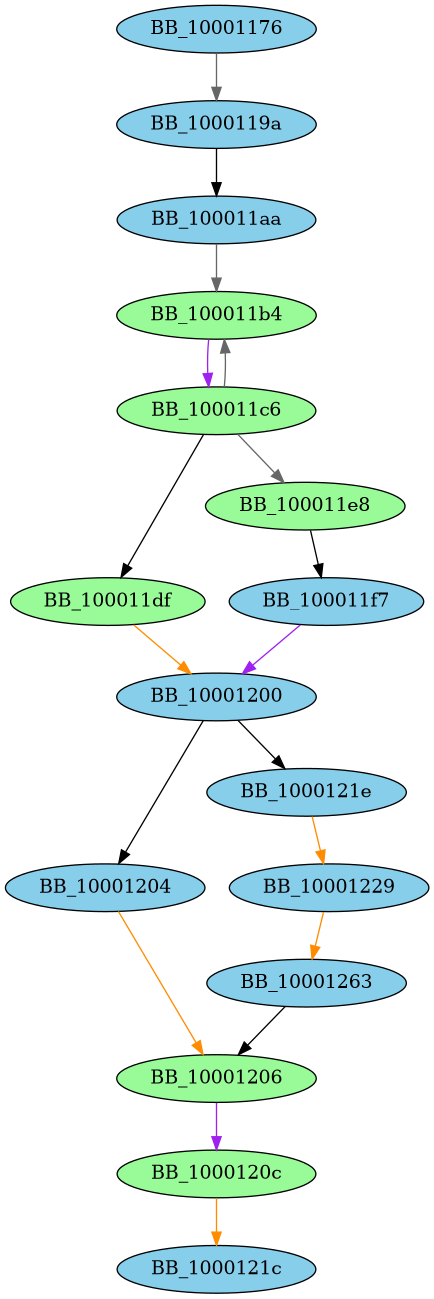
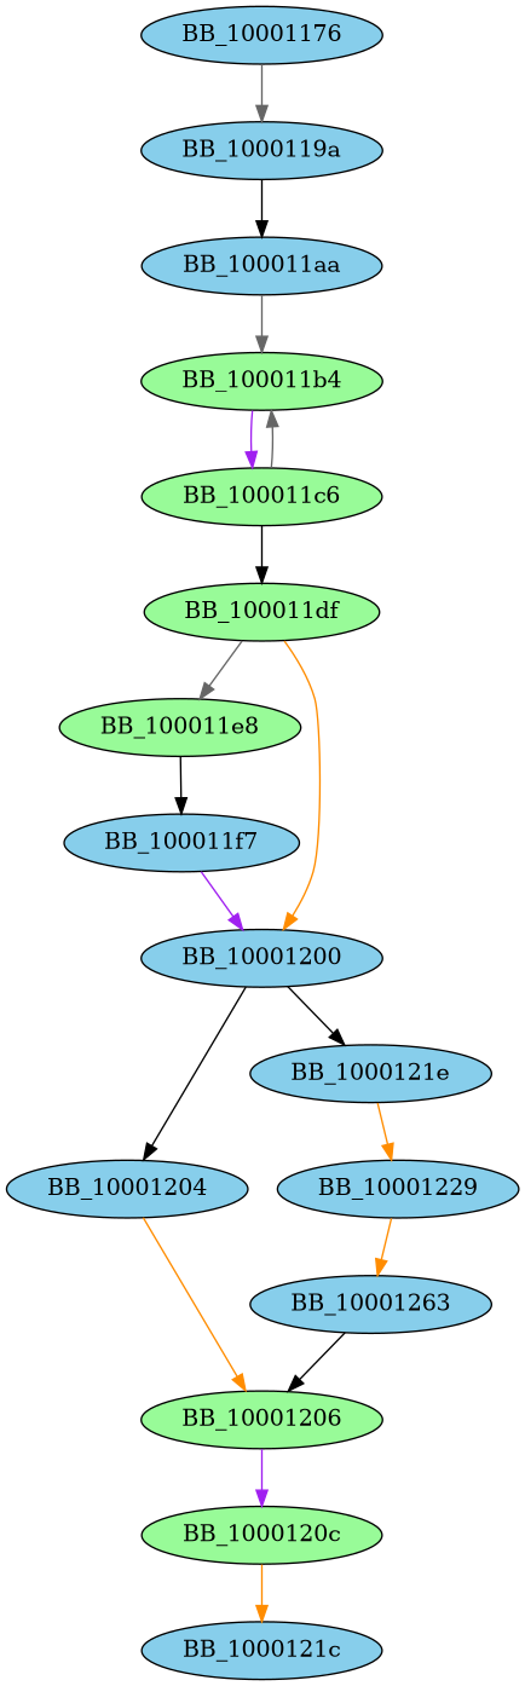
  digraph {
    node [fillcolor=skyblue style=filled]
    edge [color=black]
    BB_10001176
    BB_1000119a
    BB_100011aa
    BB_100011b4 [fillcolor=palegreen]
    BB_100011c6 [fillcolor=palegreen]
    BB_100011df [fillcolor=palegreen]
    BB_100011e8 [fillcolor=palegreen]
    BB_10001200
    BB_100011f7
    BB_10001204
    BB_1000121e
    BB_10001206 [fillcolor=palegreen]
    BB_10001229
    BB_1000120c [fillcolor=palegreen]
    BB_10001263
    BB_1000121c
    BB_10001176 -> BB_1000119a [color=gray40]
    BB_1000119a -> BB_100011aa
    BB_100011aa -> BB_100011b4 [color=gray40]
    BB_100011b4 -> BB_100011c6 [color=purple]
    BB_100011c6 -> BB_100011b4 [color=gray40]
    BB_100011c6 -> BB_100011df
-   BB_100011c6 -> BB_100011e8 [color=gray40]
+   BB_100011df -> BB_100011e8 [color=gray40]
    BB_100011df -> BB_10001200 [color=darkorange]
    BB_100011e8 -> BB_100011f7
    BB_10001200 -> BB_10001204
    BB_10001200 -> BB_1000121e
    BB_100011f7 -> BB_10001200 [color=purple]
    BB_10001204 -> BB_10001206 [color=darkorange]
    BB_1000121e -> BB_10001229 [color=darkorange]
    BB_10001206 -> BB_1000120c [color=purple]
    BB_10001229 -> BB_10001263 [color=darkorange]
    BB_1000120c -> BB_1000121c [color=darkorange]
    BB_10001263 -> BB_10001206
  }
